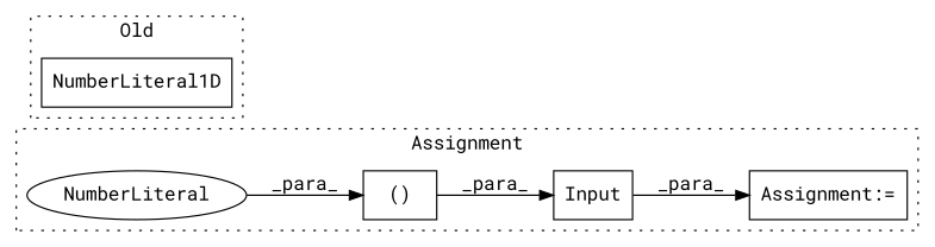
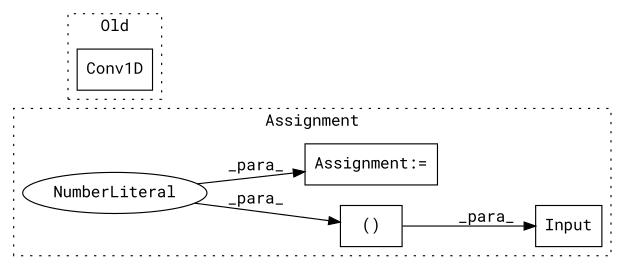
  digraph {
    fontname="Roboto Mono"
    rankdir=LR
    node [a=32 fontname="Roboto Mono" l=1 shape=box]
    edge [fontname="Roboto Mono"]
    n1 [a=106 l=19 label="()" s=8222]
    n2 [l="11,1" label=Input s="8211,8258"]
    n3 [a=34 label=NumberLiteral s=8240 shape=ellipse]
    n4 [a=7 label="Assignment:=" s=8990]
-   n5 [l="7,1" label=NumberLiteral1D s="7173,7186"]
+   n5 [l="7,1" label=Conv1D s="7173,7186"]
    subgraph cluster_1 {
      label=Assignment
      style=dotted
      n1
      n2
      n3
      n4
    }
    subgraph cluster_2 {
      label=Old
      style=dotted
      n5
    }
    n1 -> n2 [label=_para_]
-   n2 -> n4 [label=_para_]
+   n3 -> n4 [label=_para_]
    n3 -> n1 [label=_para_]
  }
